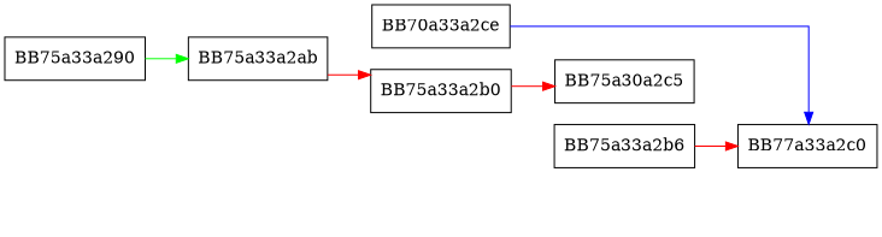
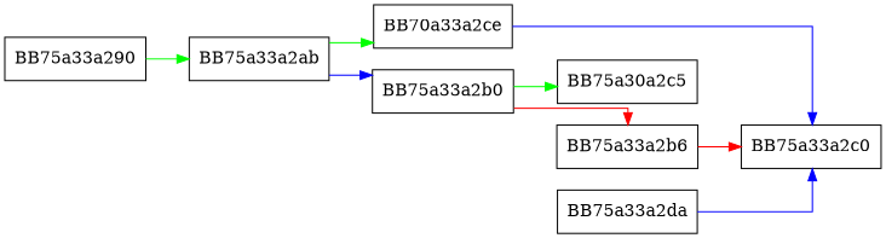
  digraph {
    rankdir=LR
    splines=ortho
    node [shape=box]
    edge [color=green]
    BB75a33a290
    BB75a33a2ab
-   BB75a33a2c0 [label=BB77a33a2c0]
+   BB75a33a2da
+   BB75a33a2c0
    n5 [label=BB70a33a2ce]
    BB75a33a2b0
    n7 [label=BB75a30a2c5]
    BB75a33a2b6
    BB75a33a290 -> BB75a33a2ab
-   BB75a33a2ab -> BB75a33a2b0 [color=red]
+   BB75a33a2ab -> n5
+   BB75a33a2ab -> BB75a33a2b0 [color=blue]
+   BB75a33a2da -> BB75a33a2c0 [color=blue]
    n5 -> BB75a33a2c0 [color=blue]
-   BB75a33a2b0 -> n7 [color=red]
+   BB75a33a2b0 -> n7
+   BB75a33a2b0 -> BB75a33a2b6 [color=red]
    BB75a33a2b6 -> BB75a33a2c0 [color=red]
  }
